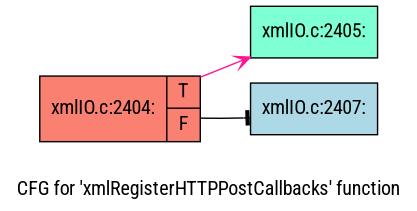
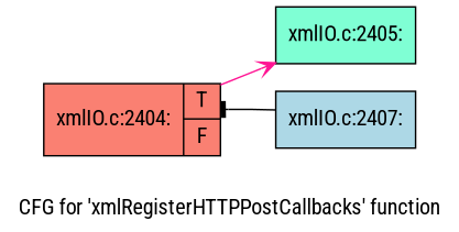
  digraph {
    fontname="Roboto Condensed"
    label="CFG for 'xmlRegisterHTTPPostCallbacks' function"
    rankdir=LR
    node [fontname="Roboto Condensed" shape=record style=filled]
    edge [fontname="Roboto Condensed"]
    n1 [fillcolor=salmon label="{xmlIO.c:2404:|{<s0>T|<s1>F}}"]
    n2 [fillcolor=aquamarine label="{xmlIO.c:2405:}"]
    n3 [fillcolor=lightblue label="{xmlIO.c:2407:}"]
    n1 -> n2 [arrowhead=vee color=deeppink]
-   n1 -> n3 [arrowhead=tee color=black]
+   n3 -> n1 [arrowhead=tee color=black]
  }
